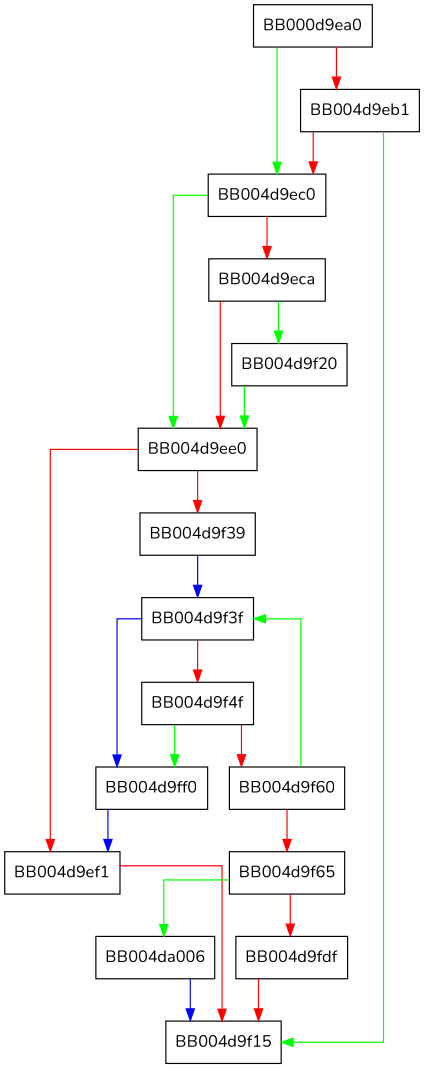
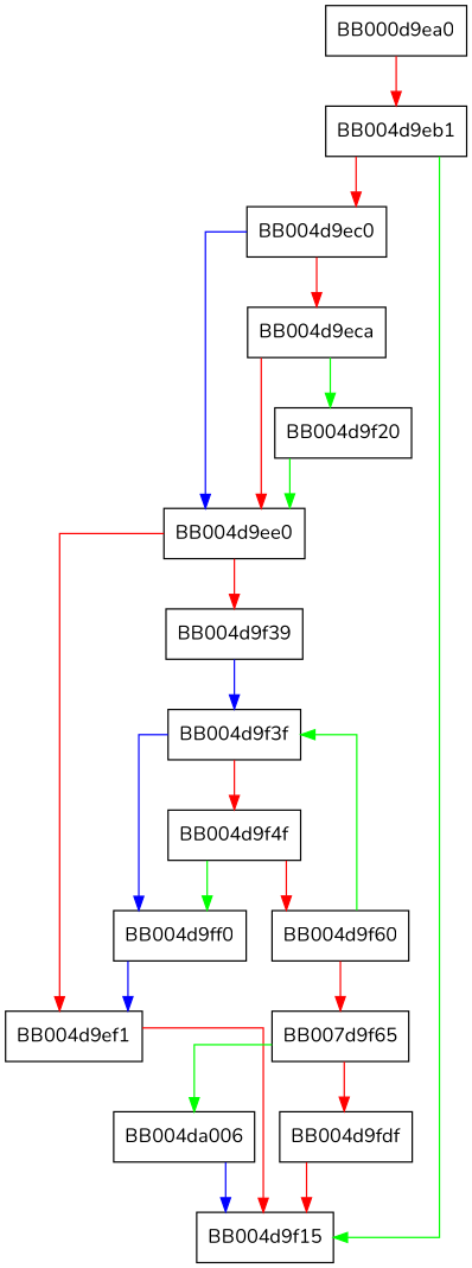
  digraph {
    fontname=Nunito
    splines=ortho
    node [fontname=Nunito shape=box]
    edge [color=red fontname=Nunito]
    n1 [label=BB000d9ea0]
    BB004d9ec0
    BB004d9eb1
    BB004d9ee0
    BB004d9eca
    BB004d9f15
    BB004d9ef1
    BB004d9f39
    BB004d9f20
    BB004d9f3f
    BB004d9ff0
    BB004d9f4f
    BB004d9f60
-   BB004d9f65
+   BB004d9f65 [label=BB007d9f65]
    BB004da006
    BB004d9fdf
-   n1 -> BB004d9ec0 [color=green]
    n1 -> BB004d9eb1
-   BB004d9ec0 -> BB004d9ee0 [color=green]
+   BB004d9ec0 -> BB004d9ee0 [color=blue]
    BB004d9ec0 -> BB004d9eca
    BB004d9eb1 -> BB004d9ec0
    BB004d9eb1 -> BB004d9f15 [color=green]
    BB004d9ee0 -> BB004d9ef1
    BB004d9ee0 -> BB004d9f39
    BB004d9eca -> BB004d9ee0
    BB004d9eca -> BB004d9f20 [color=green]
    BB004d9ef1 -> BB004d9f15
    BB004d9f39 -> BB004d9f3f [color=blue]
    BB004d9f20 -> BB004d9ee0 [color=green]
    BB004d9f3f -> BB004d9ff0 [color=blue]
    BB004d9f3f -> BB004d9f4f
    BB004d9ff0 -> BB004d9ef1 [color=blue]
    BB004d9f4f -> BB004d9ff0 [color=green]
    BB004d9f4f -> BB004d9f60
    BB004d9f60 -> BB004d9f3f [color=green]
    BB004d9f60 -> BB004d9f65
    BB004d9f65 -> BB004da006 [color=green]
    BB004d9f65 -> BB004d9fdf
    BB004da006 -> BB004d9f15 [color=blue]
    BB004d9fdf -> BB004d9f15
  }
